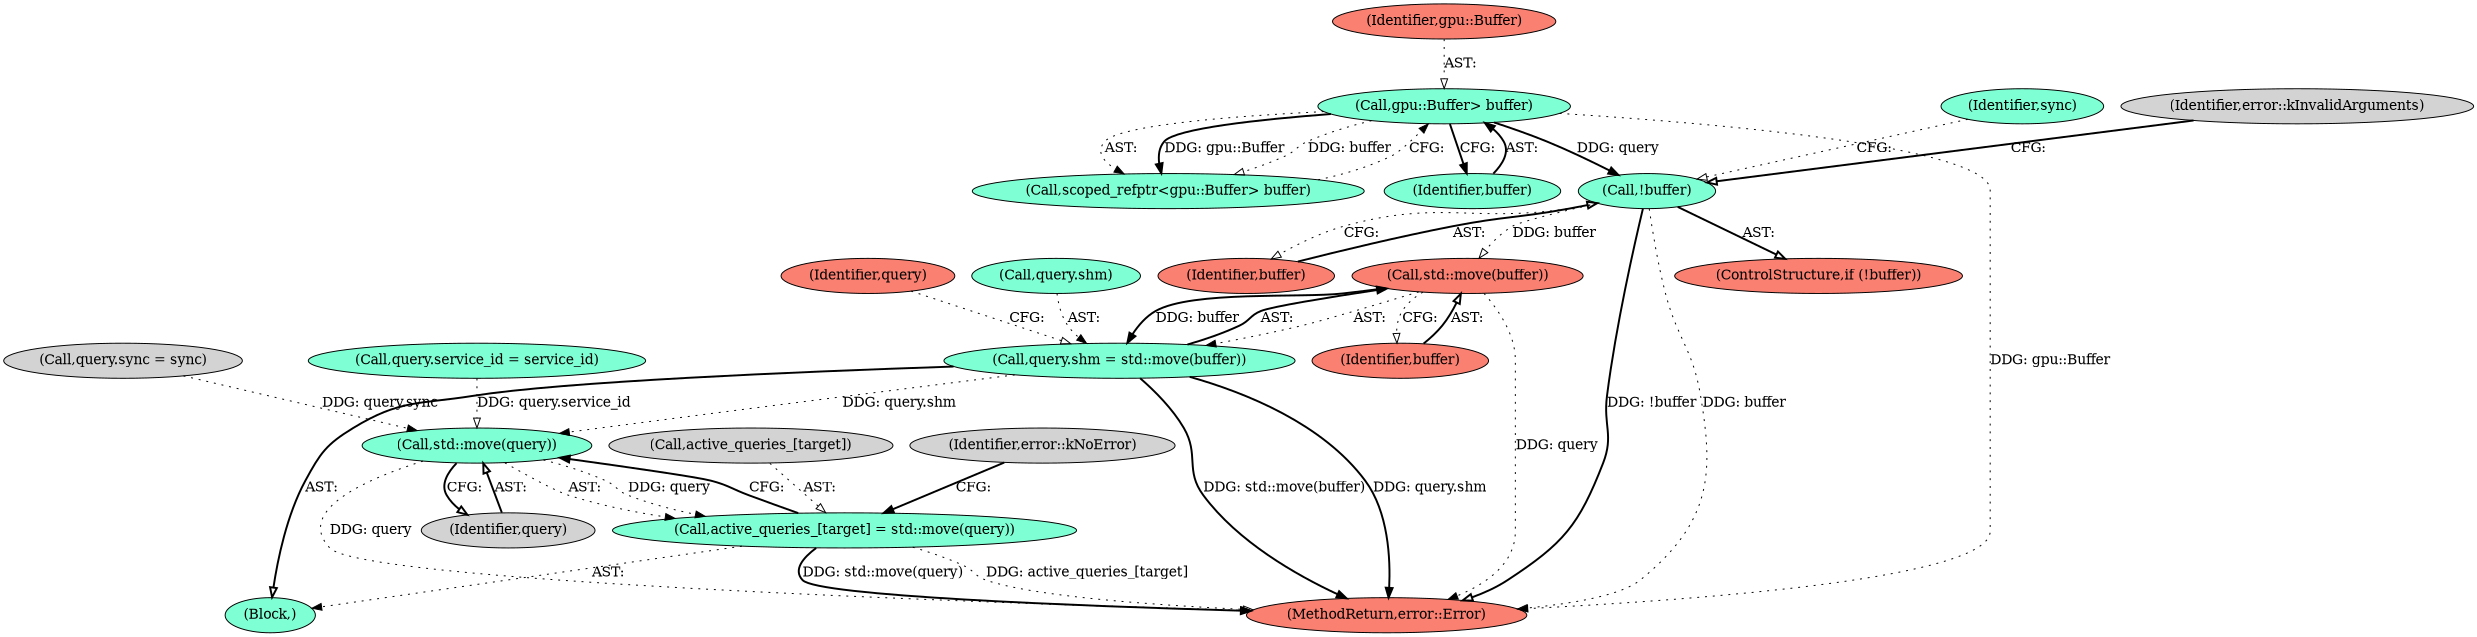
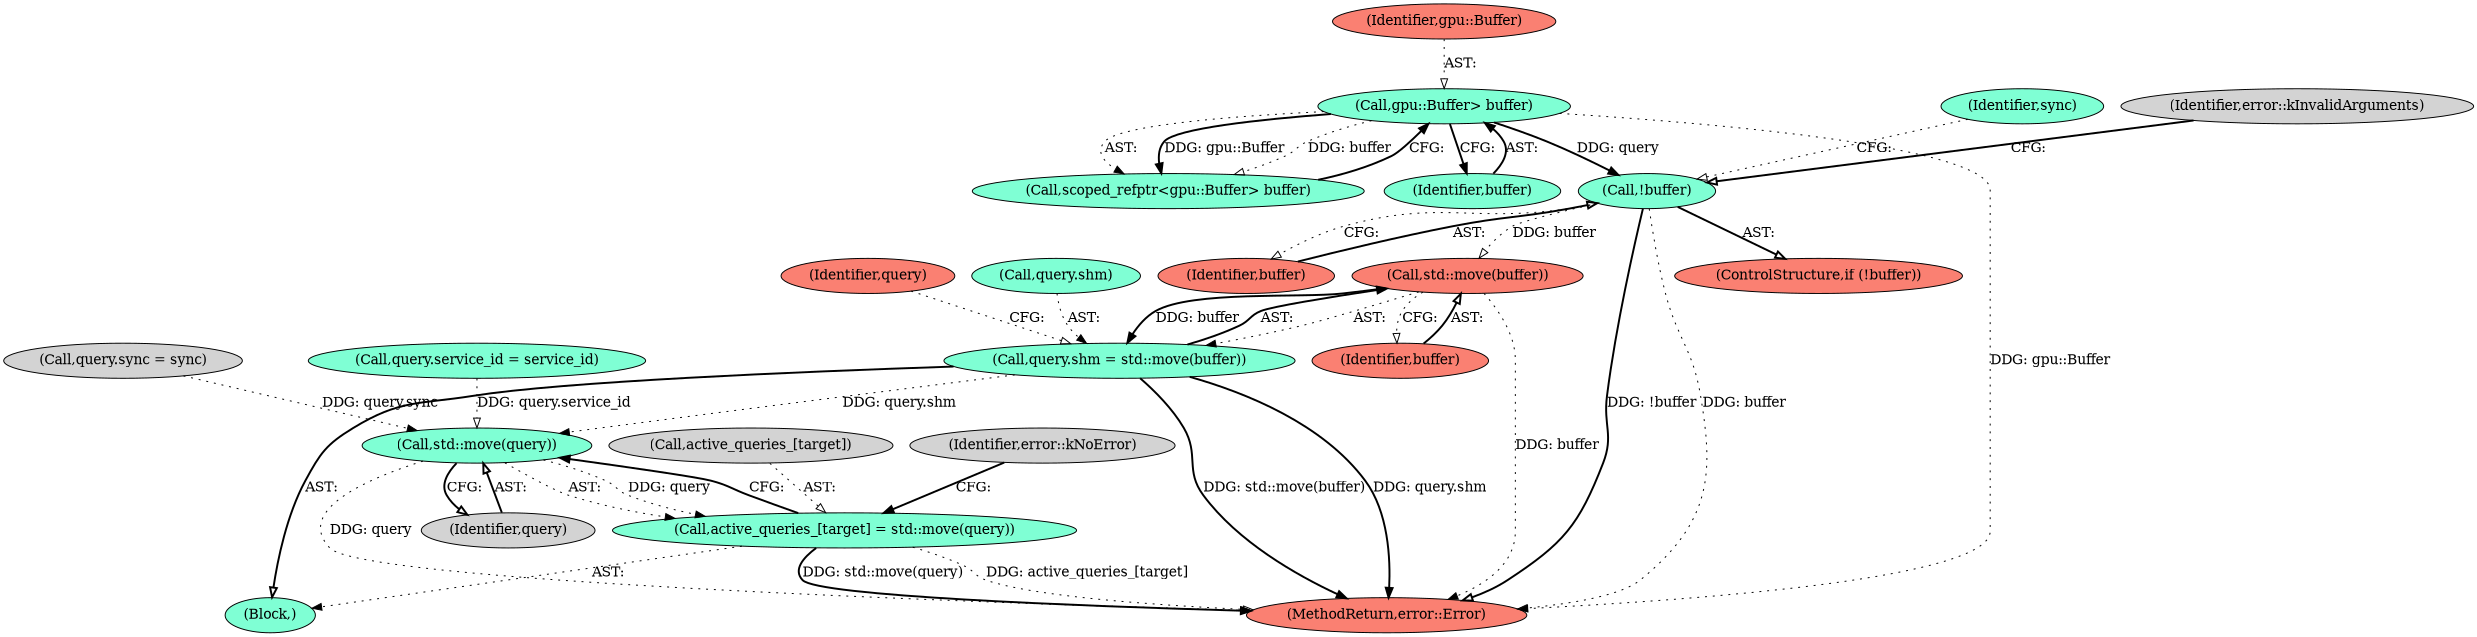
  digraph {
    node [fillcolor=aquamarine style=filled]
    edge [arrowhead=normal style=dotted]
    n1 [fillcolor=salmon label="(Call,std::move(buffer))"]
    n2 [label="(Call,query.shm = std::move(buffer))"]
    n3 [fillcolor=salmon label="(MethodReturn,error::Error)"]
    n4 [fillcolor=salmon label="(Identifier,buffer)"]
    n5 [label="(Call,std::move(query))"]
    n6 [label="(Block,)"]
    n7 [label="(Call,!buffer)"]
    n8 [fillcolor=salmon label="(ControlStructure,if (!buffer))"]
    n9 [fillcolor=salmon label="(Identifier,buffer)"]
    n10 [label="(Call,gpu::Buffer> buffer)"]
    n11 [label="(Identifier,buffer)"]
    n12 [label="(Call,scoped_refptr<gpu::Buffer> buffer)"]
    n13 [label="(Call,active_queries_[target] = std::move(query))"]
    n14 [fillcolor=lightgrey label="(Identifier,query)"]
    n15 [label="(Call,query.shm)"]
    n16 [label="(Identifier,sync)"]
    n17 [fillcolor=salmon label="(Identifier,query)"]
    n18 [fillcolor=salmon label="(Identifier,gpu::Buffer)"]
    n19 [label="(Call,query.service_id = service_id)"]
    n20 [fillcolor=lightgrey label="(Identifier,error::kNoError)"]
    n21 [fillcolor=lightgrey label="(Call,query.sync = sync)"]
    n22 [fillcolor=lightgrey label="(Identifier,error::kInvalidArguments)"]
    n23 [fillcolor=lightgrey label="(Call,active_queries_[target])"]
    n1 -> n2 [label="AST: "]
    n1 -> n2 [label="DDG: buffer" style=bold]
-   n1 -> n3 [label="DDG: query"]
+   n1 -> n3 [label="DDG: buffer"]
    n1 -> n4 [arrowhead=onormal label="CFG: "]
    n2 -> n1 [label="AST: " style=bold]
    n2 -> n3 [label="DDG: std::move(buffer)" style=bold]
    n2 -> n3 [label="DDG: query.shm" style=bold]
    n2 -> n5 [label="DDG: query.shm"]
    n2 -> n6 [arrowhead=onormal label="AST: " style=bold]
    n4 -> n1 [arrowhead=onormal label="AST: " style=bold]
    n5 -> n3 [label="DDG: query"]
    n5 -> n13 [label="AST: "]
    n5 -> n13 [label="DDG: query"]
    n5 -> n14 [arrowhead=onormal label="CFG: " style=bold]
    n7 -> n1 [arrowhead=onormal label="DDG: buffer"]
    n7 -> n3 [arrowhead=onormal label="DDG: buffer"]
    n7 -> n3 [arrowhead=onormal label="DDG: !buffer" style=bold]
    n7 -> n8 [arrowhead=onormal label="AST: " style=bold]
    n7 -> n9 [arrowhead=onormal label="CFG: "]
    n9 -> n7 [arrowhead=onormal label="AST: " style=bold]
    n10 -> n3 [label="DDG: gpu::Buffer"]
    n10 -> n7 [label="DDG: query" style=bold]
    n10 -> n11 [label="CFG: " style=bold]
    n10 -> n12 [label="AST: "]
    n10 -> n12 [label="DDG: gpu::Buffer" style=bold]
    n10 -> n12 [arrowhead=onormal label="DDG: buffer"]
    n11 -> n10 [label="AST: " style=bold]
-   n12 -> n10 [label="CFG: "]
+   n12 -> n10 [label="CFG: " style=bold]
    n13 -> n3 [arrowhead=onormal label="DDG: std::move(query)" style=bold]
    n13 -> n3 [arrowhead=onormal label="DDG: active_queries_[target]"]
    n13 -> n5 [label="CFG: " style=bold]
    n13 -> n6 [label="AST: "]
    n14 -> n5 [arrowhead=onormal label="AST: " style=bold]
    n15 -> n2 [label="AST: "]
    n16 -> n7 [arrowhead=onormal label="CFG: "]
    n17 -> n2 [arrowhead=onormal label="CFG: "]
    n18 -> n10 [arrowhead=onormal label="AST: "]
    n19 -> n5 [arrowhead=onormal label="DDG: query.service_id"]
    n20 -> n13 [label="CFG: " style=bold]
    n21 -> n5 [label="DDG: query.sync"]
    n22 -> n7 [arrowhead=onormal label="CFG: " style=bold]
    n23 -> n13 [arrowhead=onormal label="AST: "]
  }
